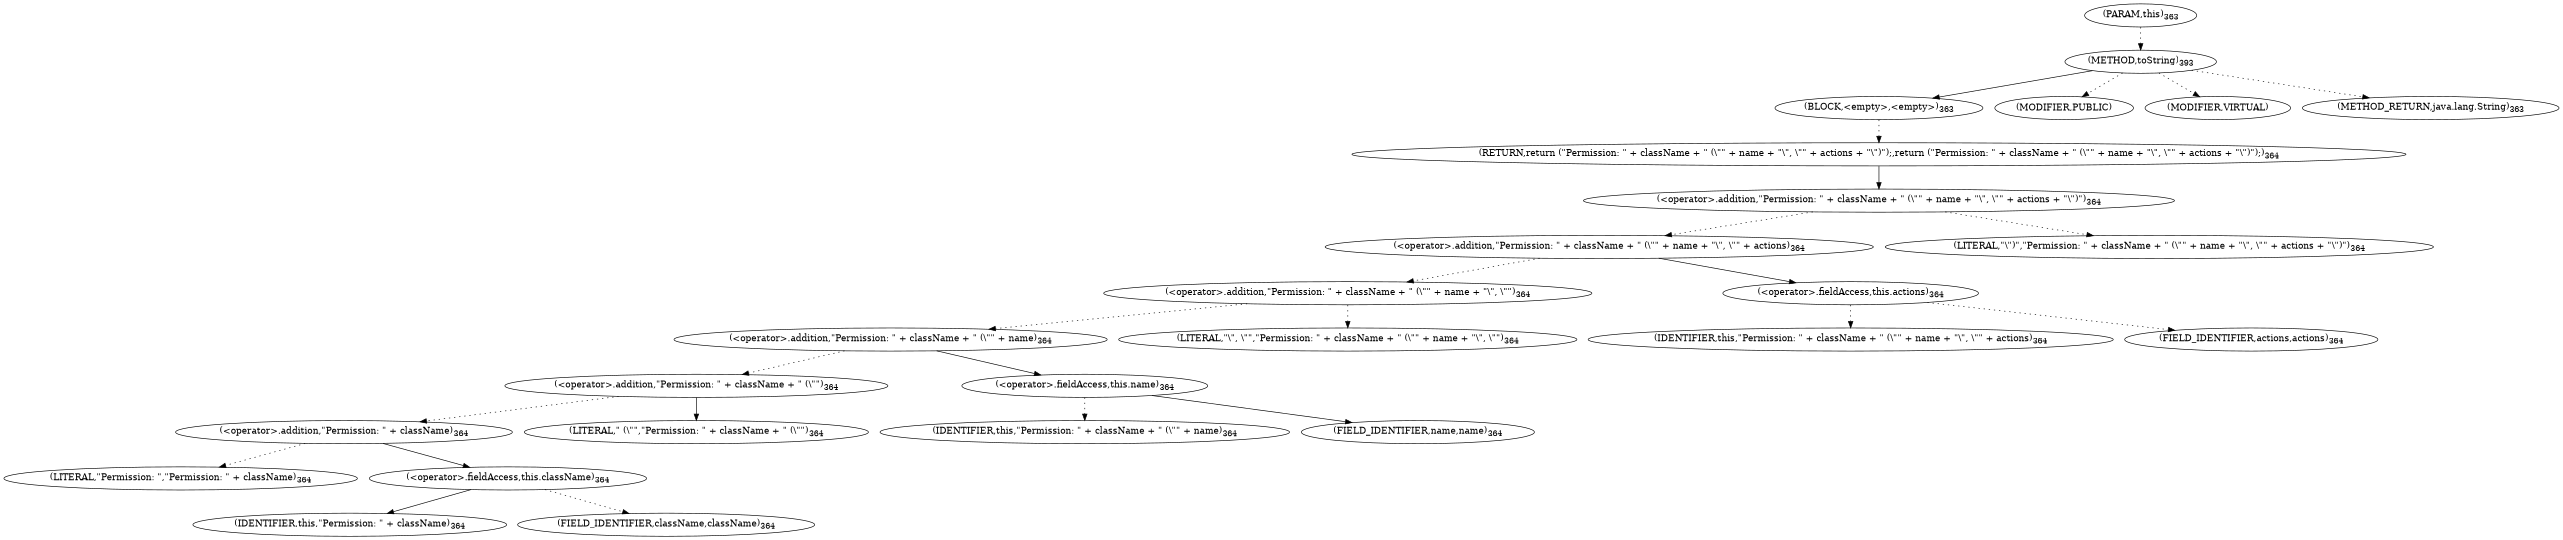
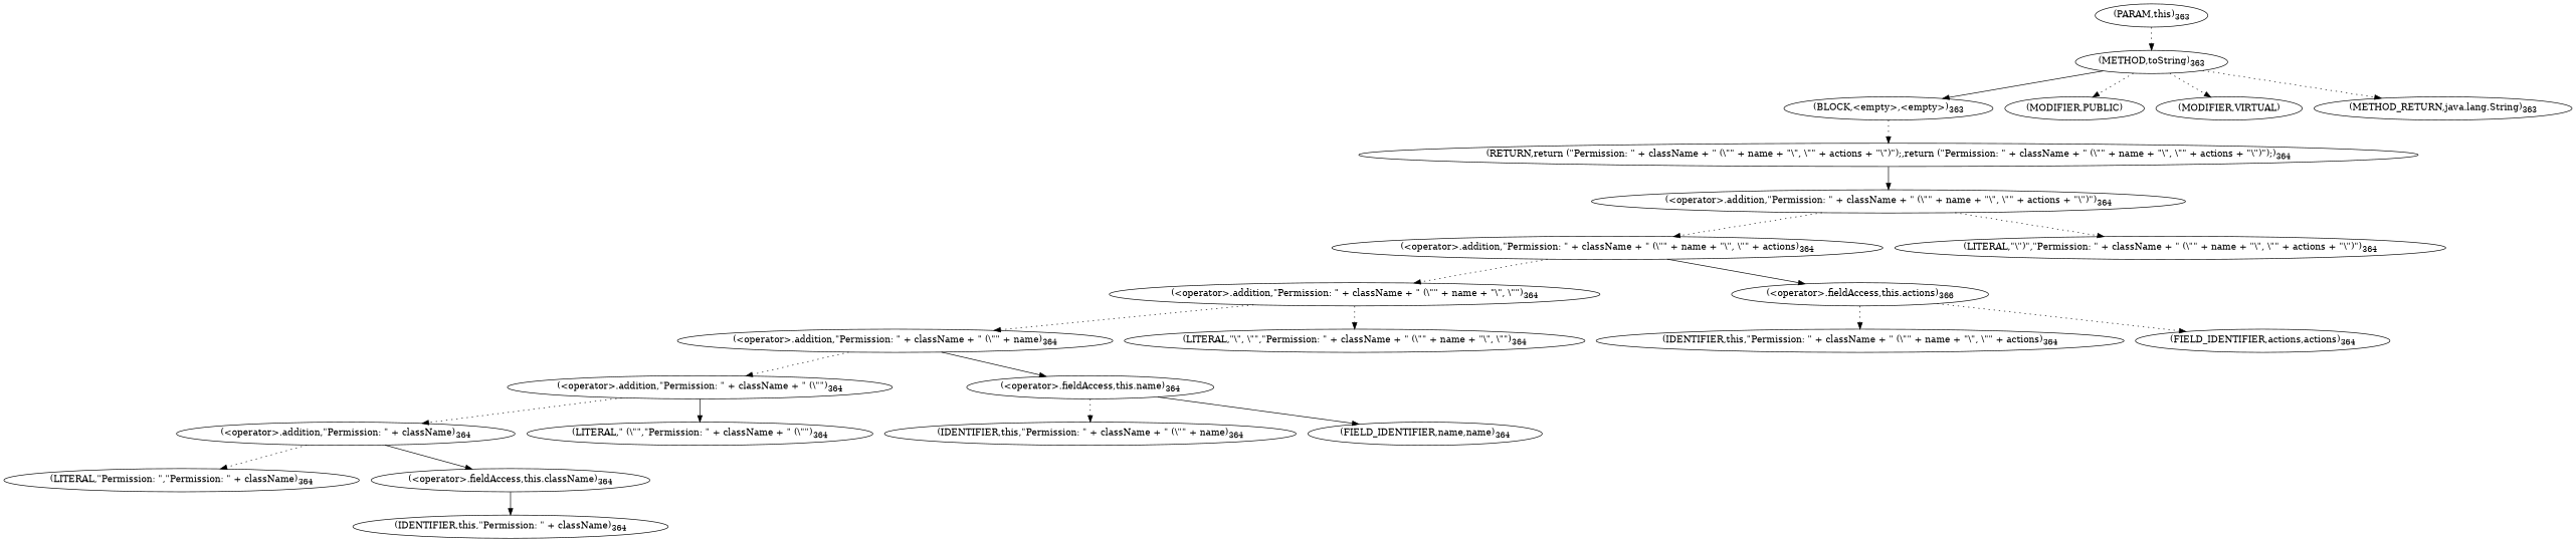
  digraph {
    edge [style=dotted]
-   n1 [label=<(METHOD,toString)<SUB>393</SUB>>]
+   n1 [label=<(METHOD,toString)<SUB>363</SUB>>]
    n2 [label=<(BLOCK,&lt;empty&gt;,&lt;empty&gt;)<SUB>363</SUB>>]
    n3 [label=<(MODIFIER,PUBLIC)>]
    n4 [label=<(MODIFIER,VIRTUAL)>]
    n5 [label=<(METHOD_RETURN,java.lang.String)<SUB>363</SUB>>]
    n6 [label=<(PARAM,this)<SUB>363</SUB>>]
    n7 [label=<(RETURN,return (&quot;Permission: &quot; + className + &quot; (\&quot;&quot; + name + &quot;\&quot;, \&quot;&quot; + actions + &quot;\&quot;)&quot;);,return (&quot;Permission: &quot; + className + &quot; (\&quot;&quot; + name + &quot;\&quot;, \&quot;&quot; + actions + &quot;\&quot;)&quot;);)<SUB>364</SUB>>]
    n8 [label=<(&lt;operator&gt;.addition,&quot;Permission: &quot; + className + &quot; (\&quot;&quot; + name + &quot;\&quot;, \&quot;&quot; + actions + &quot;\&quot;)&quot;)<SUB>364</SUB>>]
    n9 [label=<(&lt;operator&gt;.addition,&quot;Permission: &quot; + className + &quot; (\&quot;&quot; + name + &quot;\&quot;, \&quot;&quot; + actions)<SUB>364</SUB>>]
    n10 [label=<(LITERAL,&quot;\&quot;)&quot;,&quot;Permission: &quot; + className + &quot; (\&quot;&quot; + name + &quot;\&quot;, \&quot;&quot; + actions + &quot;\&quot;)&quot;)<SUB>364</SUB>>]
    n11 [label=<(&lt;operator&gt;.addition,&quot;Permission: &quot; + className + &quot; (\&quot;&quot; + name + &quot;\&quot;, \&quot;&quot;)<SUB>364</SUB>>]
-   n12 [label=<(&lt;operator&gt;.fieldAccess,this.actions)<SUB>364</SUB>>]
+   n12 [label=<(&lt;operator&gt;.fieldAccess,this.actions)<SUB>366</SUB>>]
    n13 [label=<(&lt;operator&gt;.addition,&quot;Permission: &quot; + className + &quot; (\&quot;&quot; + name)<SUB>364</SUB>>]
    n14 [label=<(LITERAL,&quot;\&quot;, \&quot;&quot;,&quot;Permission: &quot; + className + &quot; (\&quot;&quot; + name + &quot;\&quot;, \&quot;&quot;)<SUB>364</SUB>>]
    n15 [label=<(IDENTIFIER,this,&quot;Permission: &quot; + className + &quot; (\&quot;&quot; + name + &quot;\&quot;, \&quot;&quot; + actions)<SUB>364</SUB>>]
    n16 [label=<(FIELD_IDENTIFIER,actions,actions)<SUB>364</SUB>>]
    n17 [label=<(&lt;operator&gt;.addition,&quot;Permission: &quot; + className + &quot; (\&quot;&quot;)<SUB>364</SUB>>]
    n18 [label=<(&lt;operator&gt;.fieldAccess,this.name)<SUB>364</SUB>>]
    n19 [label=<(&lt;operator&gt;.addition,&quot;Permission: &quot; + className)<SUB>364</SUB>>]
    n20 [label=<(LITERAL,&quot; (\&quot;&quot;,&quot;Permission: &quot; + className + &quot; (\&quot;&quot;)<SUB>364</SUB>>]
    n21 [label=<(IDENTIFIER,this,&quot;Permission: &quot; + className + &quot; (\&quot;&quot; + name)<SUB>364</SUB>>]
    n22 [label=<(FIELD_IDENTIFIER,name,name)<SUB>364</SUB>>]
    n23 [label=<(LITERAL,&quot;Permission: &quot;,&quot;Permission: &quot; + className)<SUB>364</SUB>>]
    n24 [label=<(&lt;operator&gt;.fieldAccess,this.className)<SUB>364</SUB>>]
    n25 [label=<(IDENTIFIER,this,&quot;Permission: &quot; + className)<SUB>364</SUB>>]
-   n26 [label=<(FIELD_IDENTIFIER,className,className)<SUB>364</SUB>>]
    n1 -> n2 [style=solid]
    n1 -> n3
    n1 -> n4
    n1 -> n5
    n2 -> n7
    n6 -> n1
    n7 -> n8 [style=solid]
    n8 -> n9
    n8 -> n10
    n9 -> n11
    n9 -> n12 [style=solid]
    n11 -> n13
    n11 -> n14
    n12 -> n15
    n12 -> n16
    n13 -> n17
    n13 -> n18 [style=solid]
    n17 -> n19
    n17 -> n20 [style=solid]
    n18 -> n21
    n18 -> n22 [style=solid]
    n19 -> n23
    n19 -> n24 [style=solid]
    n24 -> n25 [style=solid]
-   n24 -> n26
  }
